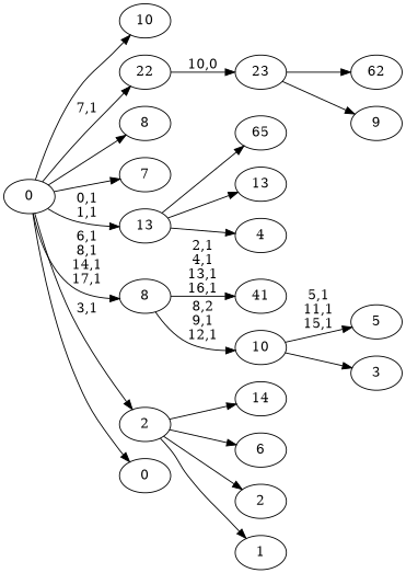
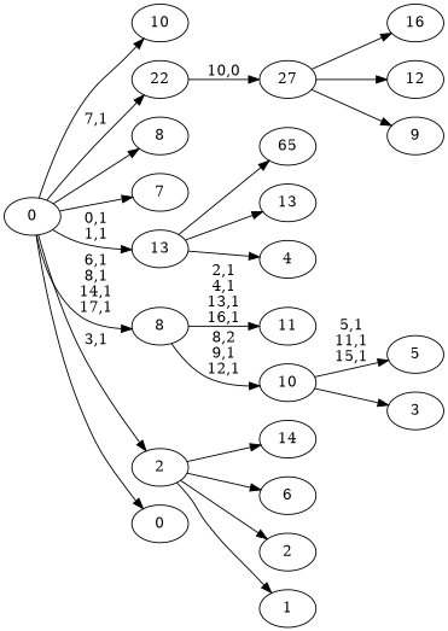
  digraph {
    rankdir=LR
+   n1 [label=16]
    n2 [label=65]
    n3 [label=14]
    n4 [label=13]
-   n5 [label=62]
-   n6 [label=41]
+   n5 [label=12]
+   n6 [label=11]
    n7 [label=10]
    n8 [label=9]
-   23
+   23 [label=27]
    22
    n11 [label=8]
    n12 [label=7]
    n13 [label=6]
    n14 [label=5]
    n15 [label=4]
    13
    n17 [label=3]
    10
    8
    n20 [label=2]
    n21 [label=1]
    2
    n23 [label=0]
    0
+   23 -> n1
    23 -> n5
    23 -> n8
    22 -> 23 [label="10,0"]
    13 -> n2
    13 -> n4
    13 -> n15
    10 -> n14 [label="5,1\n11,1\n15,1"]
    10 -> n17
    8 -> n6 [label="2,1\n4,1\n13,1\n16,1"]
    8 -> 10 [label="8,2\n9,1\n12,1"]
    2 -> n3
    2 -> n13
    2 -> n20
    2 -> n21
    0 -> n7
    0 -> 22 [label="7,1"]
    0 -> n11
    0 -> n12
    0 -> 13 [label="0,1\n1,1"]
    0 -> 8 [label="6,1\n8,1\n14,1\n17,1"]
    0 -> 2 [label="3,1"]
    0 -> n23
  }
